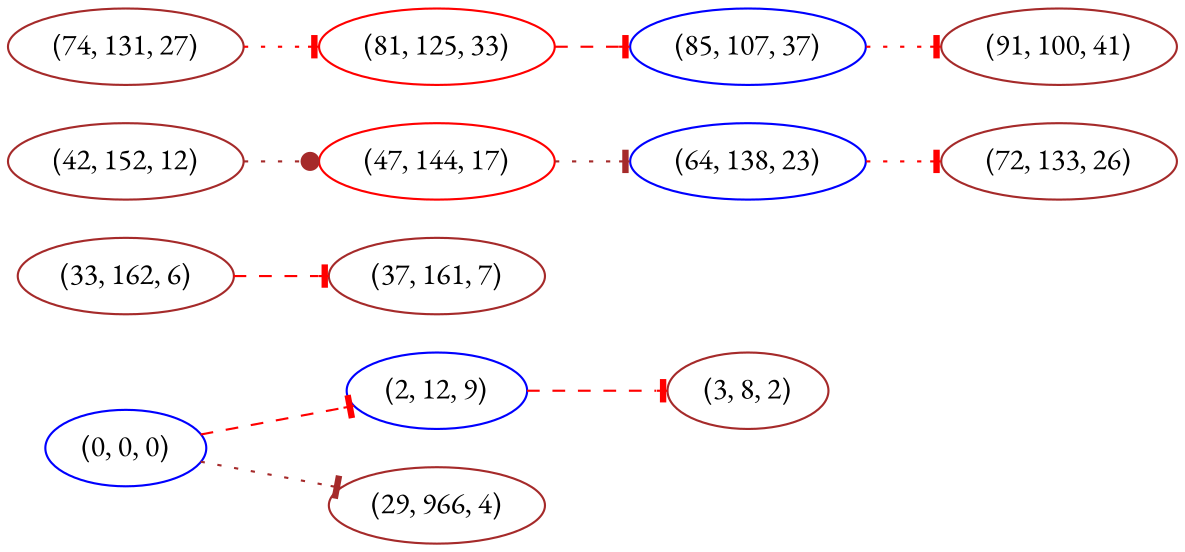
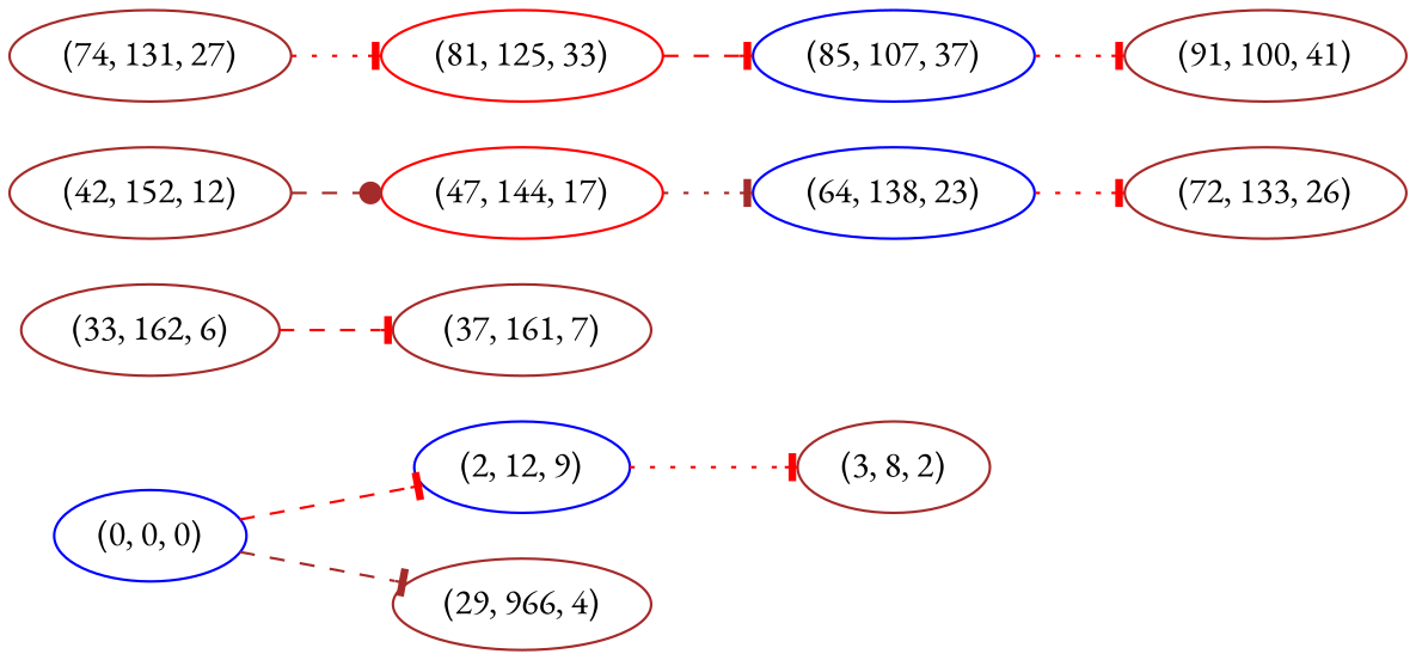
  digraph {
    fontname="EB Garamond"
    rankdir=LR
    node [color=brown fontname="EB Garamond"]
    edge [arrowhead=tee color=red fontname="EB Garamond" style=dashed]
    "(0, 0, 0)" [color=blue]
    n2 [color=blue label="(2, 12, 9)"]
    n3 [label="(29, 966, 4)"]
    "(3, 8, 2)"
    "(33, 162, 6)"
    "(37, 161, 7)"
    "(47, 144, 17)" [color=red]
    "(42, 152, 12)"
    "(64, 138, 23)" [color=blue]
    "(72, 133, 26)"
    "(81, 125, 33)" [color=red]
    "(74, 131, 27)"
    "(85, 107, 37)" [color=blue]
    "(91, 100, 41)"
    "(0, 0, 0)" -> n2
-   "(0, 0, 0)" -> n3 [color=brown style=dotted]
-   n2 -> "(3, 8, 2)"
+   "(0, 0, 0)" -> n3 [color=brown]
+   n2 -> "(3, 8, 2)" [style=dotted]
    "(33, 162, 6)" -> "(37, 161, 7)"
    "(47, 144, 17)" -> "(64, 138, 23)" [color=brown style=dotted]
-   "(42, 152, 12)" -> "(47, 144, 17)" [arrowhead=dot color=brown style=dotted]
+   "(42, 152, 12)" -> "(47, 144, 17)" [arrowhead=dot color=brown]
    "(64, 138, 23)" -> "(72, 133, 26)" [style=dotted]
    "(81, 125, 33)" -> "(85, 107, 37)"
    "(74, 131, 27)" -> "(81, 125, 33)" [style=dotted]
    "(85, 107, 37)" -> "(91, 100, 41)" [style=dotted]
  }
